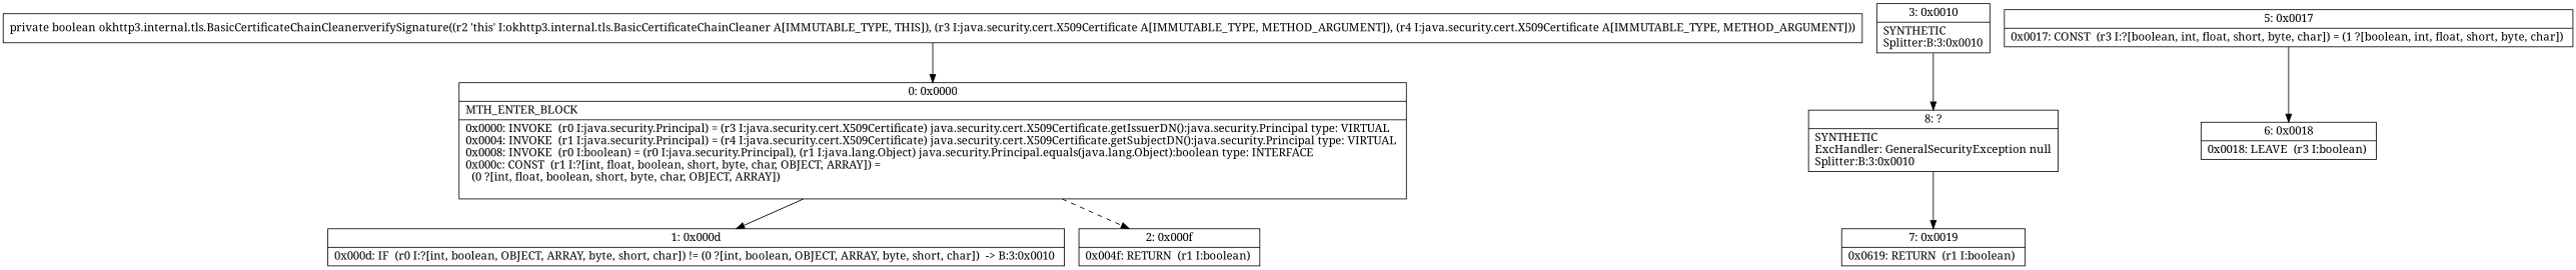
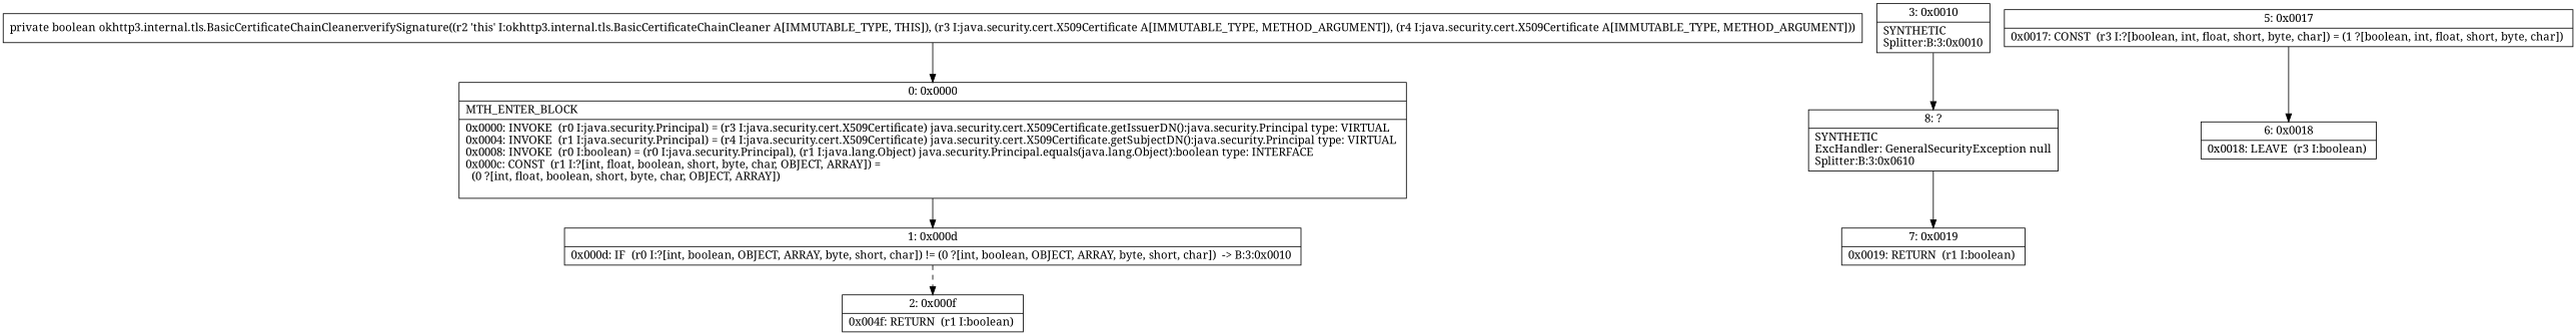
  digraph {
    fontname="Noto Serif"
    node [fontname="Noto Serif" shape=record]
    edge [fontname="Noto Serif"]
    n1 [label="{0\:\ 0x0000|MTH_ENTER_BLOCK\l|0x0000: INVOKE  (r0 I:java.security.Principal) = (r3 I:java.security.cert.X509Certificate) java.security.cert.X509Certificate.getIssuerDN():java.security.Principal type: VIRTUAL \l0x0004: INVOKE  (r1 I:java.security.Principal) = (r4 I:java.security.cert.X509Certificate) java.security.cert.X509Certificate.getSubjectDN():java.security.Principal type: VIRTUAL \l0x0008: INVOKE  (r0 I:boolean) = (r0 I:java.security.Principal), (r1 I:java.lang.Object) java.security.Principal.equals(java.lang.Object):boolean type: INTERFACE \l0x000c: CONST  (r1 I:?[int, float, boolean, short, byte, char, OBJECT, ARRAY]) = \l  (0 ?[int, float, boolean, short, byte, char, OBJECT, ARRAY])\l \l}"]
    n2 [label="{1\:\ 0x000d|0x000d: IF  (r0 I:?[int, boolean, OBJECT, ARRAY, byte, short, char]) != (0 ?[int, boolean, OBJECT, ARRAY, byte, short, char])  \-\> B:3:0x0010 \l}"]
    n3 [label="{2\:\ 0x000f|0x004f: RETURN  (r1 I:boolean) \l}"]
    n4 [label="{3\:\ 0x0010|SYNTHETIC\lSplitter:B:3:0x0010\l}"]
-   n5 [label="{8\:\ ?|SYNTHETIC\lExcHandler: GeneralSecurityException null\lSplitter:B:3:0x0010\l}"]
-   n6 [label="{7\:\ 0x0019|0x0619: RETURN  (r1 I:boolean) \l}"]
+   n5 [label="{8\:\ ?|SYNTHETIC\lExcHandler: GeneralSecurityException null\lSplitter:B:3:0x0610\l}"]
+   n6 [label="{7\:\ 0x0019|0x0019: RETURN  (r1 I:boolean) \l}"]
    n7 [label="{5\:\ 0x0017|0x0017: CONST  (r3 I:?[boolean, int, float, short, byte, char]) = (1 ?[boolean, int, float, short, byte, char]) \l}"]
    n8 [label="{6\:\ 0x0018|0x0018: LEAVE  (r3 I:boolean) \l}"]
    n9 [label="{private boolean okhttp3.internal.tls.BasicCertificateChainCleaner.verifySignature((r2 'this' I:okhttp3.internal.tls.BasicCertificateChainCleaner A[IMMUTABLE_TYPE, THIS]), (r3 I:java.security.cert.X509Certificate A[IMMUTABLE_TYPE, METHOD_ARGUMENT]), (r4 I:java.security.cert.X509Certificate A[IMMUTABLE_TYPE, METHOD_ARGUMENT])) }"]
    n1 -> n2
-   n1 -> n3 [style=dashed]
+   n2 -> n3 [style=dashed]
    n4 -> n5
    n5 -> n6
    n7 -> n8
    n9 -> n1
  }
